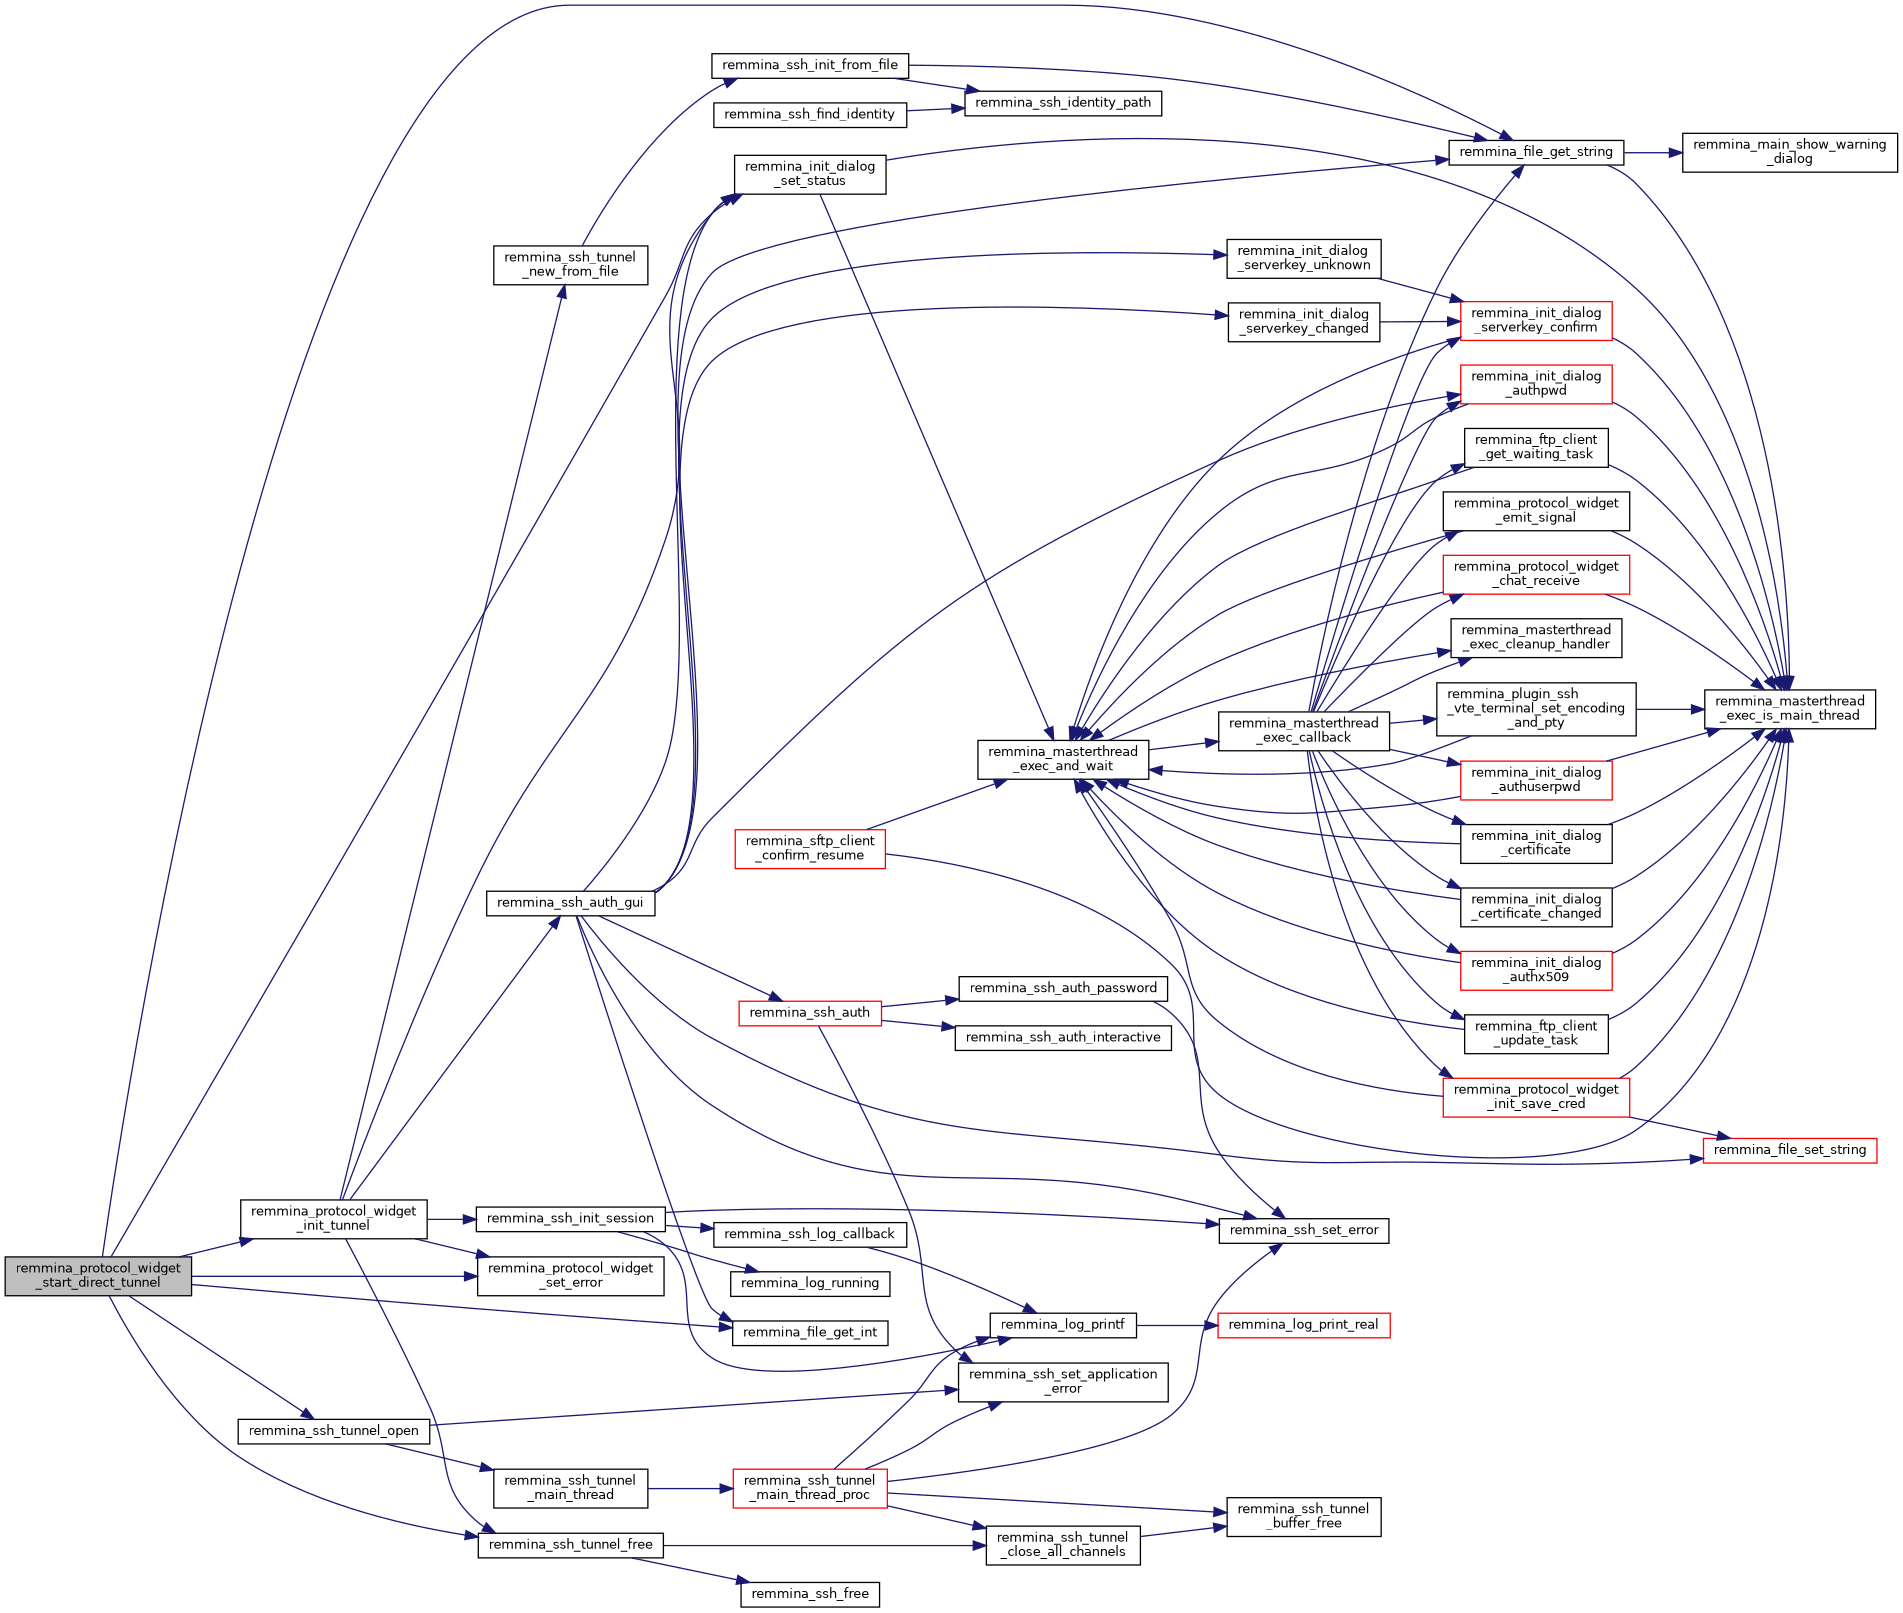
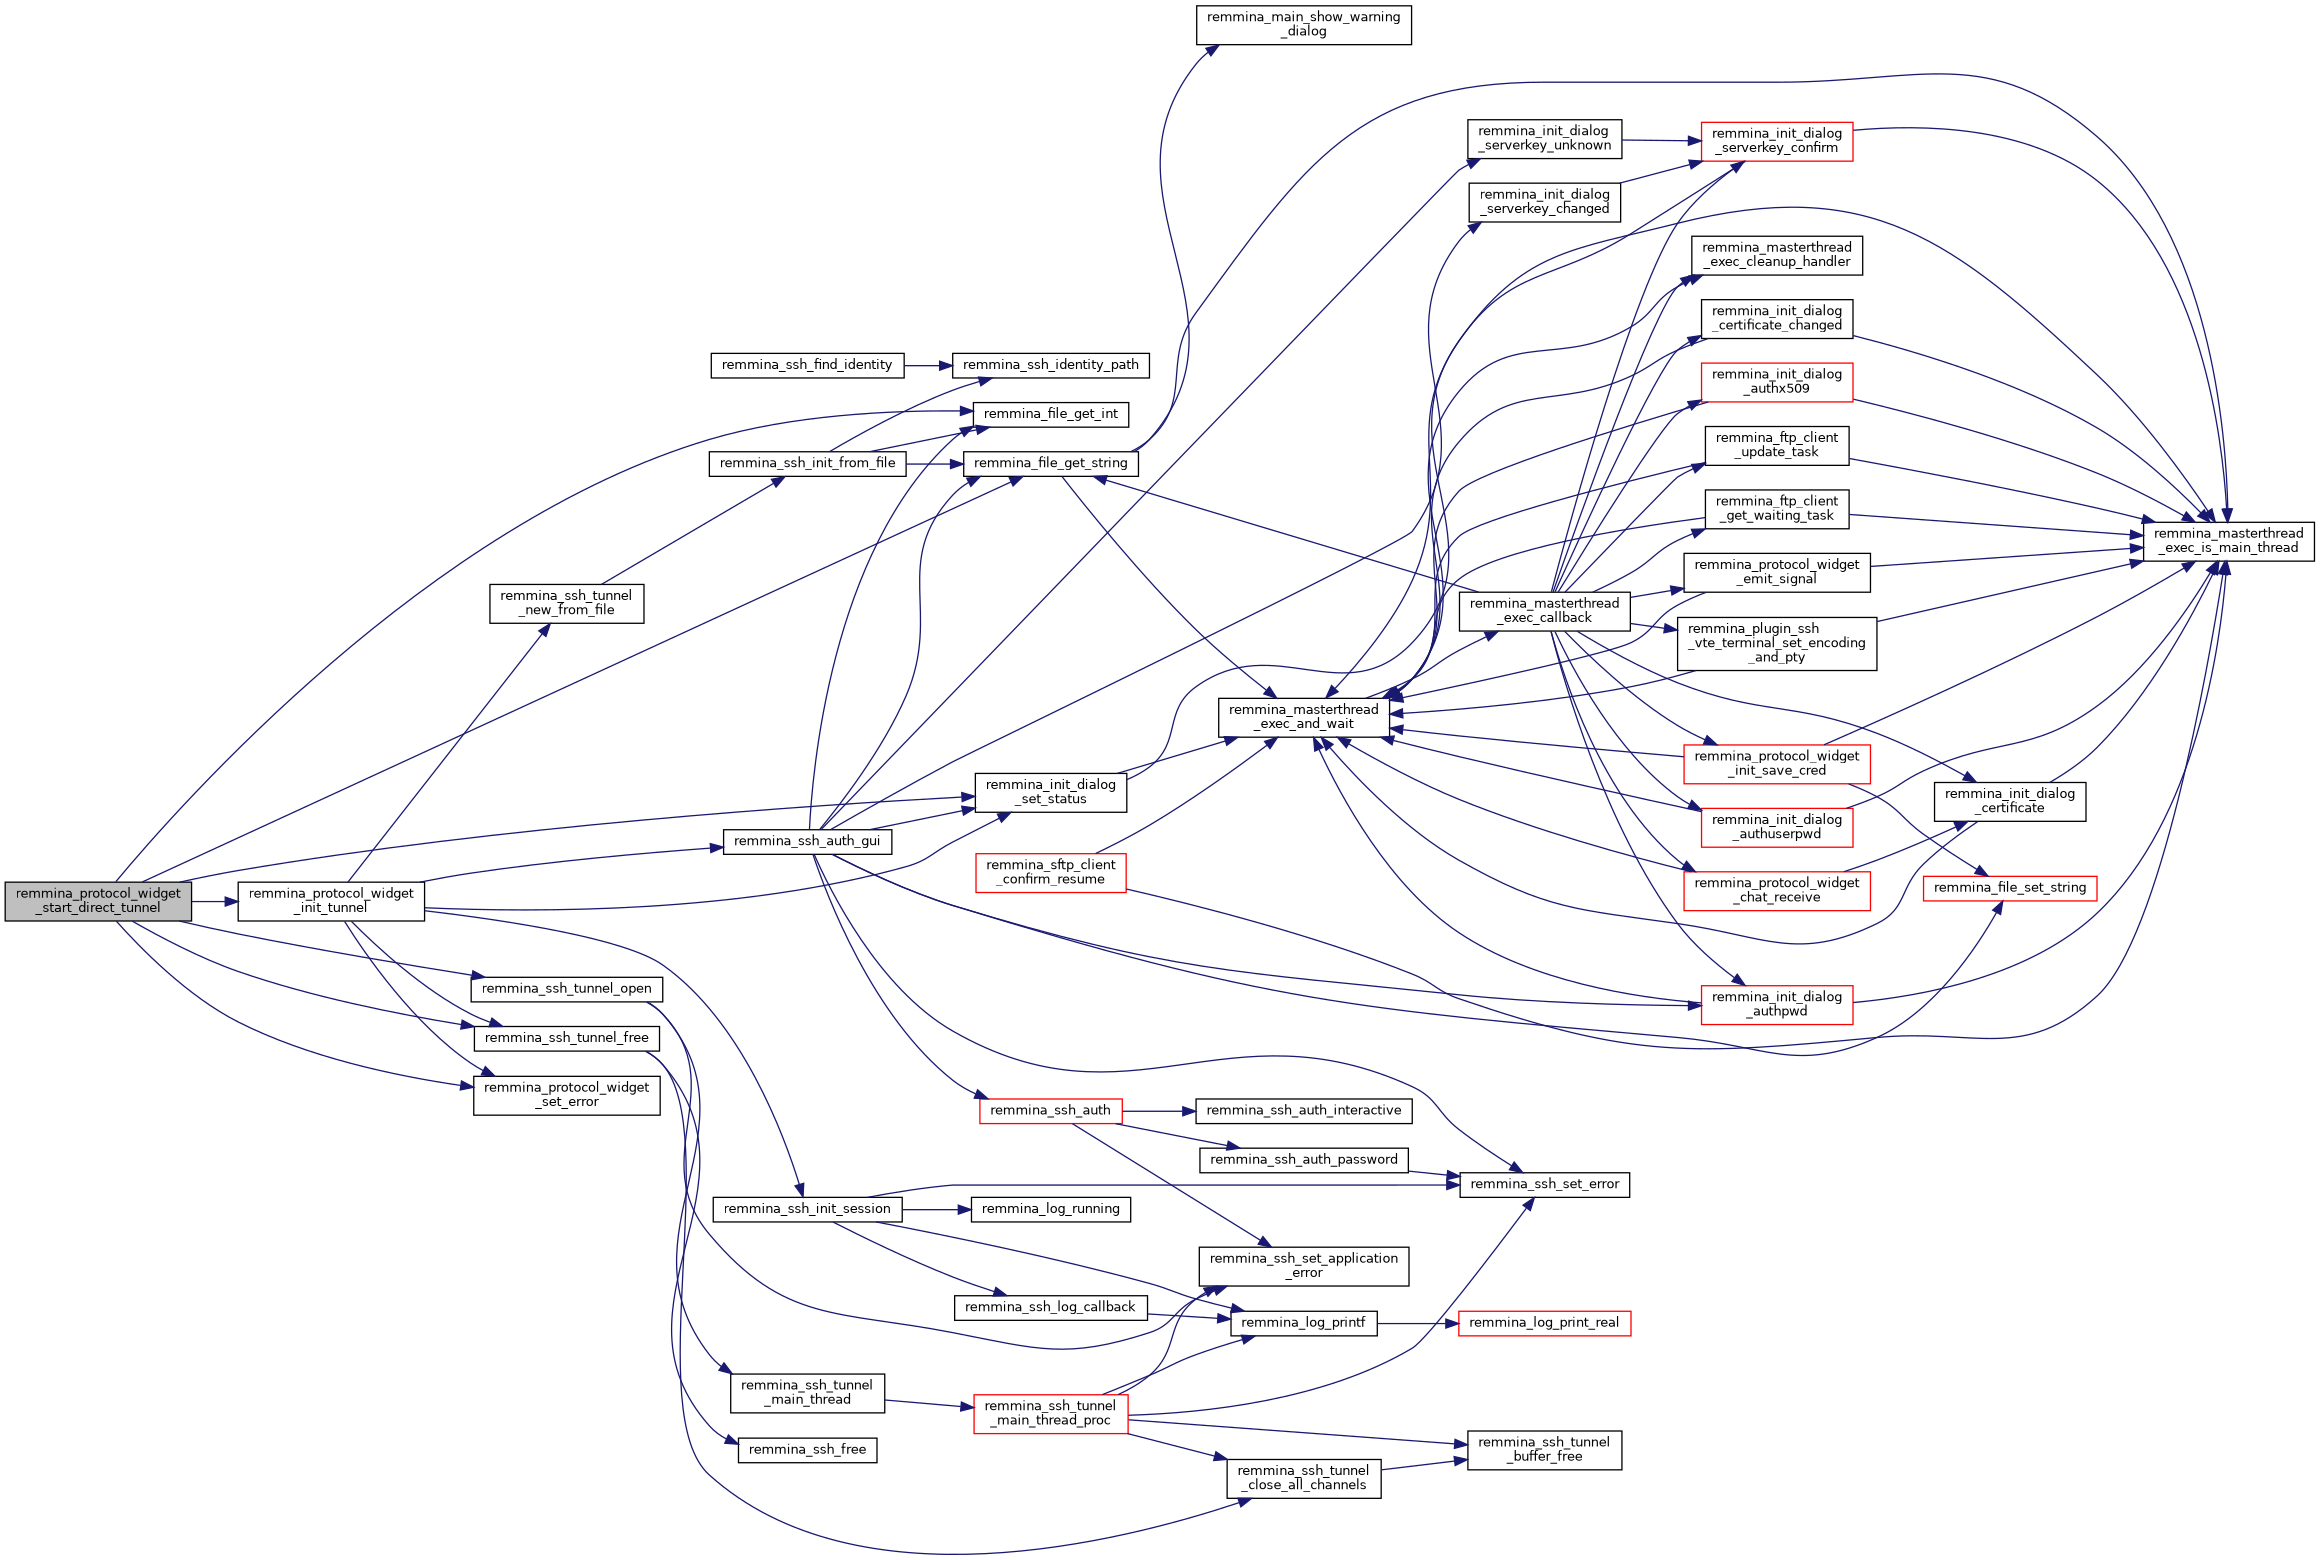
  digraph {
    rankdir=LR
    node [color=black fillcolor=white fontname=Helvetica fontsize=10 shape=record style=filled]
    edge [color=midnightblue fontname=Helvetica fontsize=10 labelfontname=Helvetica labelfontsize=10 style=solid]
    n1 [fillcolor=grey75 fontcolor=black height=0.2 label="remmina_protocol_widget\l_start_direct_tunnel" width=0.4]
    n2 [height=0.2 label=remmina_file_get_string width=0.4]
    n3 [height=0.2 label=remmina_file_get_int width=0.4]
    n4 [height=0.2 label=remmina_ssh_tunnel_free width=0.4]
    n5 [height=0.2 label="remmina_protocol_widget\l_init_tunnel" width=0.4]
    n6 [height=0.2 label="remmina_init_dialog\l_set_status" width=0.4]
    n7 [height=0.2 label="remmina_protocol_widget\l_set_error" width=0.4]
    n8 [height=0.2 label=remmina_ssh_tunnel_open width=0.4]
    n9 [height=0.2 label="remmina_masterthread\l_exec_is_main_thread" width=0.4]
    n10 [height=0.2 label="remmina_masterthread\l_exec_and_wait" width=0.4]
    n11 [height=0.2 label="remmina_main_show_warning\l_dialog" width=0.4]
    n12 [height=0.2 label="remmina_ssh_tunnel\l_close_all_channels" width=0.4]
    n13 [height=0.2 label=remmina_ssh_free width=0.4]
    n14 [height=0.2 label="remmina_ssh_tunnel\l_new_from_file" width=0.4]
    n15 [height=0.2 label=remmina_ssh_init_session width=0.4]
    n16 [height=0.2 label=remmina_ssh_auth_gui width=0.4]
    n17 [height=0.2 label="remmina_ssh_set_application\l_error" width=0.4]
    n18 [height=0.2 label="remmina_ssh_tunnel\l_main_thread" width=0.4]
    n19 [height=0.2 label="remmina_masterthread\l_exec_cleanup_handler" width=0.4]
    n20 [height=0.2 label="remmina_masterthread\l_exec_callback" width=0.4]
    n21 [color=red height=0.2 label="remmina_protocol_widget\l_init_save_cred" width=0.4]
    n22 [color=red height=0.2 label="remmina_protocol_widget\l_chat_receive" width=0.4]
    n23 [color=red height=0.2 label="remmina_init_dialog\l_serverkey_confirm" width=0.4]
    n24 [color=red height=0.2 label="remmina_init_dialog\l_authpwd" width=0.4]
    n25 [color=red height=0.2 label="remmina_init_dialog\l_authuserpwd" width=0.4]
    n26 [height=0.2 label="remmina_init_dialog\l_certificate" width=0.4]
    n27 [height=0.2 label="remmina_init_dialog\l_certificate_changed" width=0.4]
    n28 [color=red height=0.2 label="remmina_init_dialog\l_authx509" width=0.4]
    n29 [height=0.2 label="remmina_ftp_client\l_update_task" width=0.4]
    n30 [height=0.2 label="remmina_ftp_client\l_get_waiting_task" width=0.4]
    n31 [height=0.2 label="remmina_protocol_widget\l_emit_signal" width=0.4]
    n32 [height=0.2 label="remmina_plugin_ssh\l_vte_terminal_set_encoding\l_and_pty" width=0.4]
    n33 [color=red height=0.2 label=remmina_file_set_string width=0.4]
    n34 [color=red height=0.2 label="remmina_sftp_client\l_confirm_resume" width=0.4]
    n35 [height=0.2 label="remmina_ssh_tunnel\l_buffer_free" width=0.4]
    n36 [height=0.2 label=remmina_ssh_init_from_file width=0.4]
    n37 [height=0.2 label=remmina_log_printf width=0.4]
    n38 [height=0.2 label=remmina_log_running width=0.4]
    n39 [height=0.2 label=remmina_ssh_log_callback width=0.4]
    n40 [height=0.2 label=remmina_ssh_set_error width=0.4]
    n41 [height=0.2 label="remmina_init_dialog\l_serverkey_unknown" width=0.4]
    n42 [height=0.2 label="remmina_init_dialog\l_serverkey_changed" width=0.4]
    n43 [color=red height=0.2 label=remmina_ssh_auth width=0.4]
    n44 [height=0.2 label=remmina_ssh_identity_path width=0.4]
    n45 [height=0.2 label=remmina_ssh_find_identity width=0.4]
    n46 [color=red height=0.2 label=remmina_log_print_real width=0.4]
    n47 [height=0.2 label=remmina_ssh_auth_interactive width=0.4]
    n48 [height=0.2 label=remmina_ssh_auth_password width=0.4]
    n49 [color=red height=0.2 label="remmina_ssh_tunnel\l_main_thread_proc" width=0.4]
    n1 -> n2
    n1 -> n3
    n1 -> n4
    n1 -> n5
    n1 -> n6
    n1 -> n7
    n1 -> n8
    n2 -> n9
+   n2 -> n10
    n2 -> n11
    n4 -> n12
    n4 -> n13
    n5 -> n4
    n5 -> n6
    n5 -> n7
    n5 -> n14
    n5 -> n15
    n5 -> n16
    n6 -> n9
    n6 -> n10
    n8 -> n17
    n8 -> n18
    n10 -> n19
    n10 -> n20
    n12 -> n35
    n14 -> n36
    n15 -> n37
    n15 -> n38
    n15 -> n39
    n15 -> n40
    n16 -> n2
    n16 -> n3
    n16 -> n6
    n16 -> n24
    n16 -> n33
    n16 -> n40
    n16 -> n41
    n16 -> n42
    n16 -> n43
    n18 -> n49
    n20 -> n2
    n20 -> n19
    n20 -> n21
    n20 -> n22
    n20 -> n23
    n20 -> n24
    n20 -> n25
    n20 -> n26
    n20 -> n27
    n20 -> n28
    n20 -> n29
    n20 -> n30
    n20 -> n31
    n20 -> n32
    n21 -> n9
    n21 -> n10
    n21 -> n33
-   n22 -> n9
+   n22 -> n26
    n22 -> n10
    n23 -> n9
    n23 -> n10
    n24 -> n9
    n24 -> n10
    n25 -> n9
    n25 -> n10
    n26 -> n9
    n26 -> n10
    n27 -> n9
    n27 -> n10
    n28 -> n9
    n28 -> n10
    n29 -> n9
    n29 -> n10
    n30 -> n9
    n30 -> n10
    n31 -> n9
    n31 -> n10
    n32 -> n9
    n32 -> n10
    n34 -> n9
    n34 -> n10
    n36 -> n2
+   n36 -> n3
    n36 -> n44
    n37 -> n46
    n39 -> n37
    n41 -> n23
    n42 -> n23
    n43 -> n17
    n43 -> n47
    n43 -> n48
    n45 -> n44
    n48 -> n40
    n49 -> n12
    n49 -> n17
    n49 -> n35
    n49 -> n37
    n49 -> n40
  }
